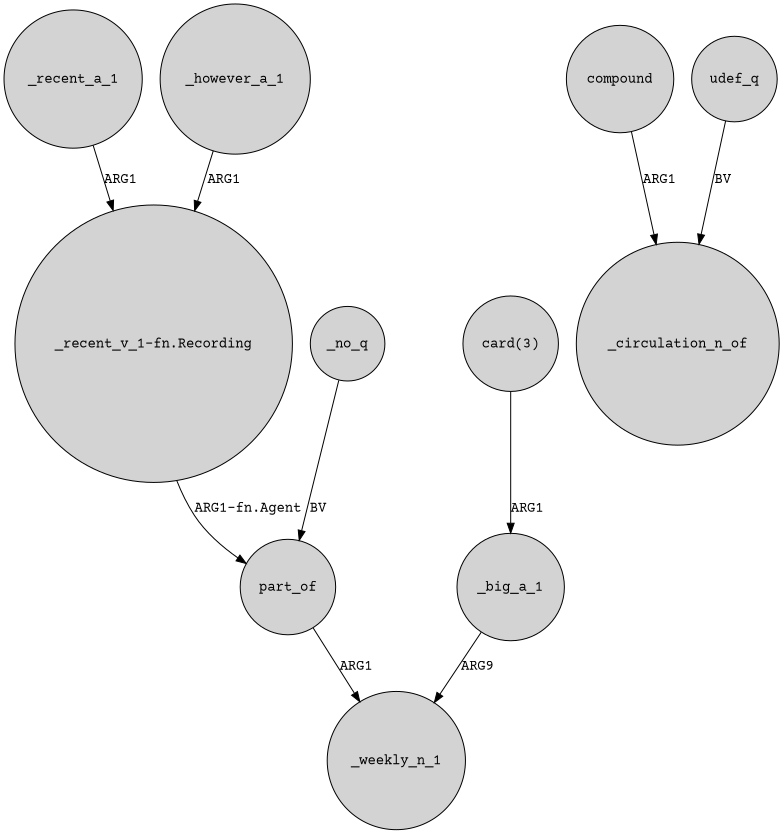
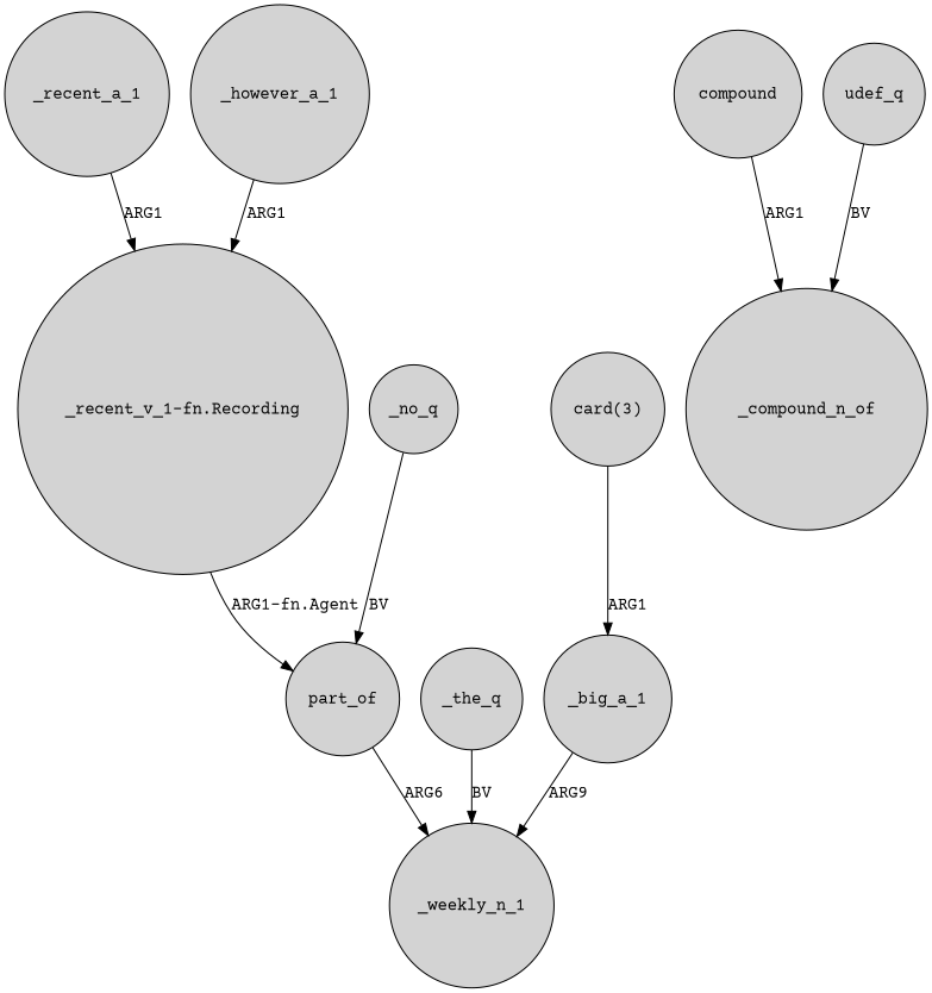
  digraph {
    fontname="Courier Prime"
    node [fontname="Courier Prime" shape=circle style=filled]
    edge [fontname="Courier Prime"]
    _big_a_1
    _weekly_n_1
    part_of
    "card(3)"
    compound
-   _circulation_n_of
+   _circulation_n_of [label=_compound_n_of]
    udef_q
    n8 [label="_recent_v_1-fn.Recording"]
    _recent_a_1
+   _the_q
    _no_q
    _however_a_1
    _big_a_1 -> _weekly_n_1 [label=ARG9]
-   part_of -> _weekly_n_1 [label=ARG1]
+   part_of -> _weekly_n_1 [label=ARG6]
    "card(3)" -> _big_a_1 [label=ARG1]
    compound -> _circulation_n_of [label=ARG1]
    udef_q -> _circulation_n_of [label=BV]
    n8 -> part_of [label="ARG1-fn.Agent"]
    _recent_a_1 -> n8 [label=ARG1]
+   _the_q -> _weekly_n_1 [label=BV]
    _no_q -> part_of [label=BV]
    _however_a_1 -> n8 [label=ARG1]
  }
